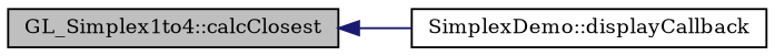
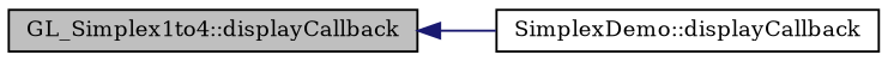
  digraph {
    rankdir=LR
    fontname="DejaVu Serif"
    node [color=black fontname="DejaVu Serif" fontsize=10 shape=record style=filled]
-   n1 [fillcolor=grey75 fontcolor=black height=0.2 label="GL_Simplex1to4::calcClosest" width=0.4]
+   n1 [fillcolor=grey75 fontcolor=black height=0.2 label="GL_Simplex1to4::displayCallback" width=0.4]
    n2 [fillcolor=white height=0.2 label="SimplexDemo::displayCallback" width=0.4]
    n1 -> n2 [color=midnightblue dir=back fontname="DejaVu Serif" fontsize=10 labelfontname=Helvetica labelfontsize=10 style=solid]
  }
